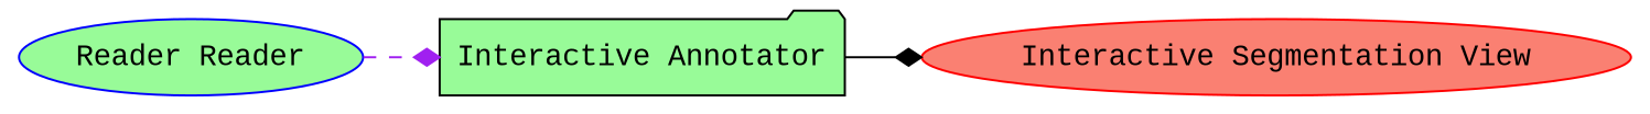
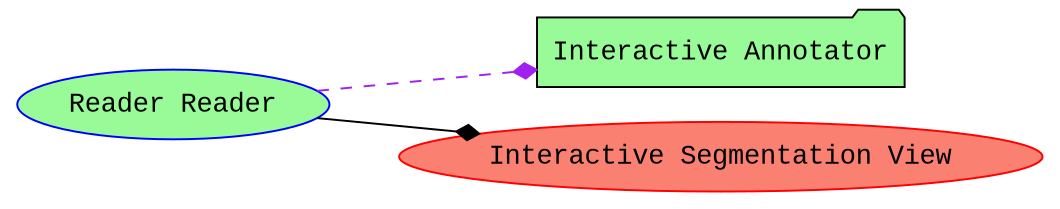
  digraph {
    fontname="Liberation Mono"
    rankdir=LR
    node [fillcolor=palegreen fontname="Liberation Mono" shape=ellipse style=filled]
    edge [arrowhead=diamond fontname="Liberation Mono"]
    n1 [color=blue label="Reader Reader"]
    n2 [color=black label="Interactive Annotator" shape=folder]
    n3 [color=red fillcolor=salmon label="Interactive Segmentation View"]
    n1 -> n2 [color=purple style=dashed]
-   n2 -> n3 [color=black style=solid]
+   n1 -> n3 [color=black style=solid]
  }
